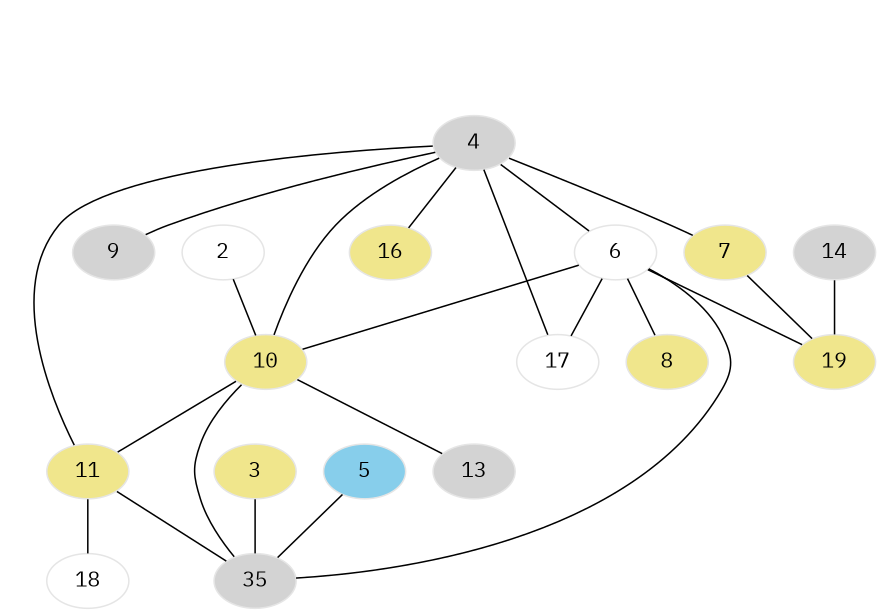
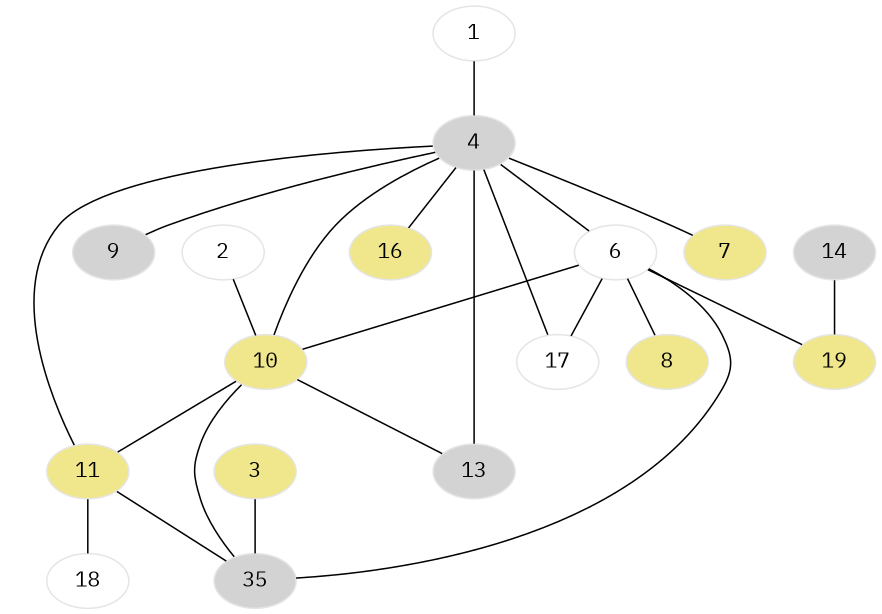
  graph {
    fontname="IBM Plex Mono"
    node [color=gray90 fillcolor=khaki fontname="IBM Plex Mono" style=filled]
    edge [fontname="IBM Plex Mono" weight=1.0]
+   1 [fillcolor=white]
    4 [fillcolor=lightgrey]
    10
    6 [fillcolor=white]
    7
    9 [fillcolor=lightgrey]
    11
    13 [fillcolor=lightgrey]
    16
    17 [fillcolor=white]
    2 [fillcolor=white]
    n12 [fillcolor=lightgrey label=35]
    3
    8
    19
    18 [fillcolor=white]
-   5 [fillcolor=skyblue]
    14 [fillcolor=lightgrey]
+   1 -- 4
    4 -- 10
    4 -- 6
    4 -- 7 [weight=2.0]
    4 -- 9
    4 -- 11
+   4 -- 13 [weight=2.0]
    4 -- 16
    4 -- 17
    10 -- 11
    10 -- 13
    10 -- n12
    6 -- 10
    6 -- 17
    6 -- n12
    6 -- 8
    6 -- 19
-   7 -- 19 [weight=2.0]
    11 -- n12
    11 -- 18
    2 -- 10
    3 -- n12
-   5 -- n12
    14 -- 19
  }
